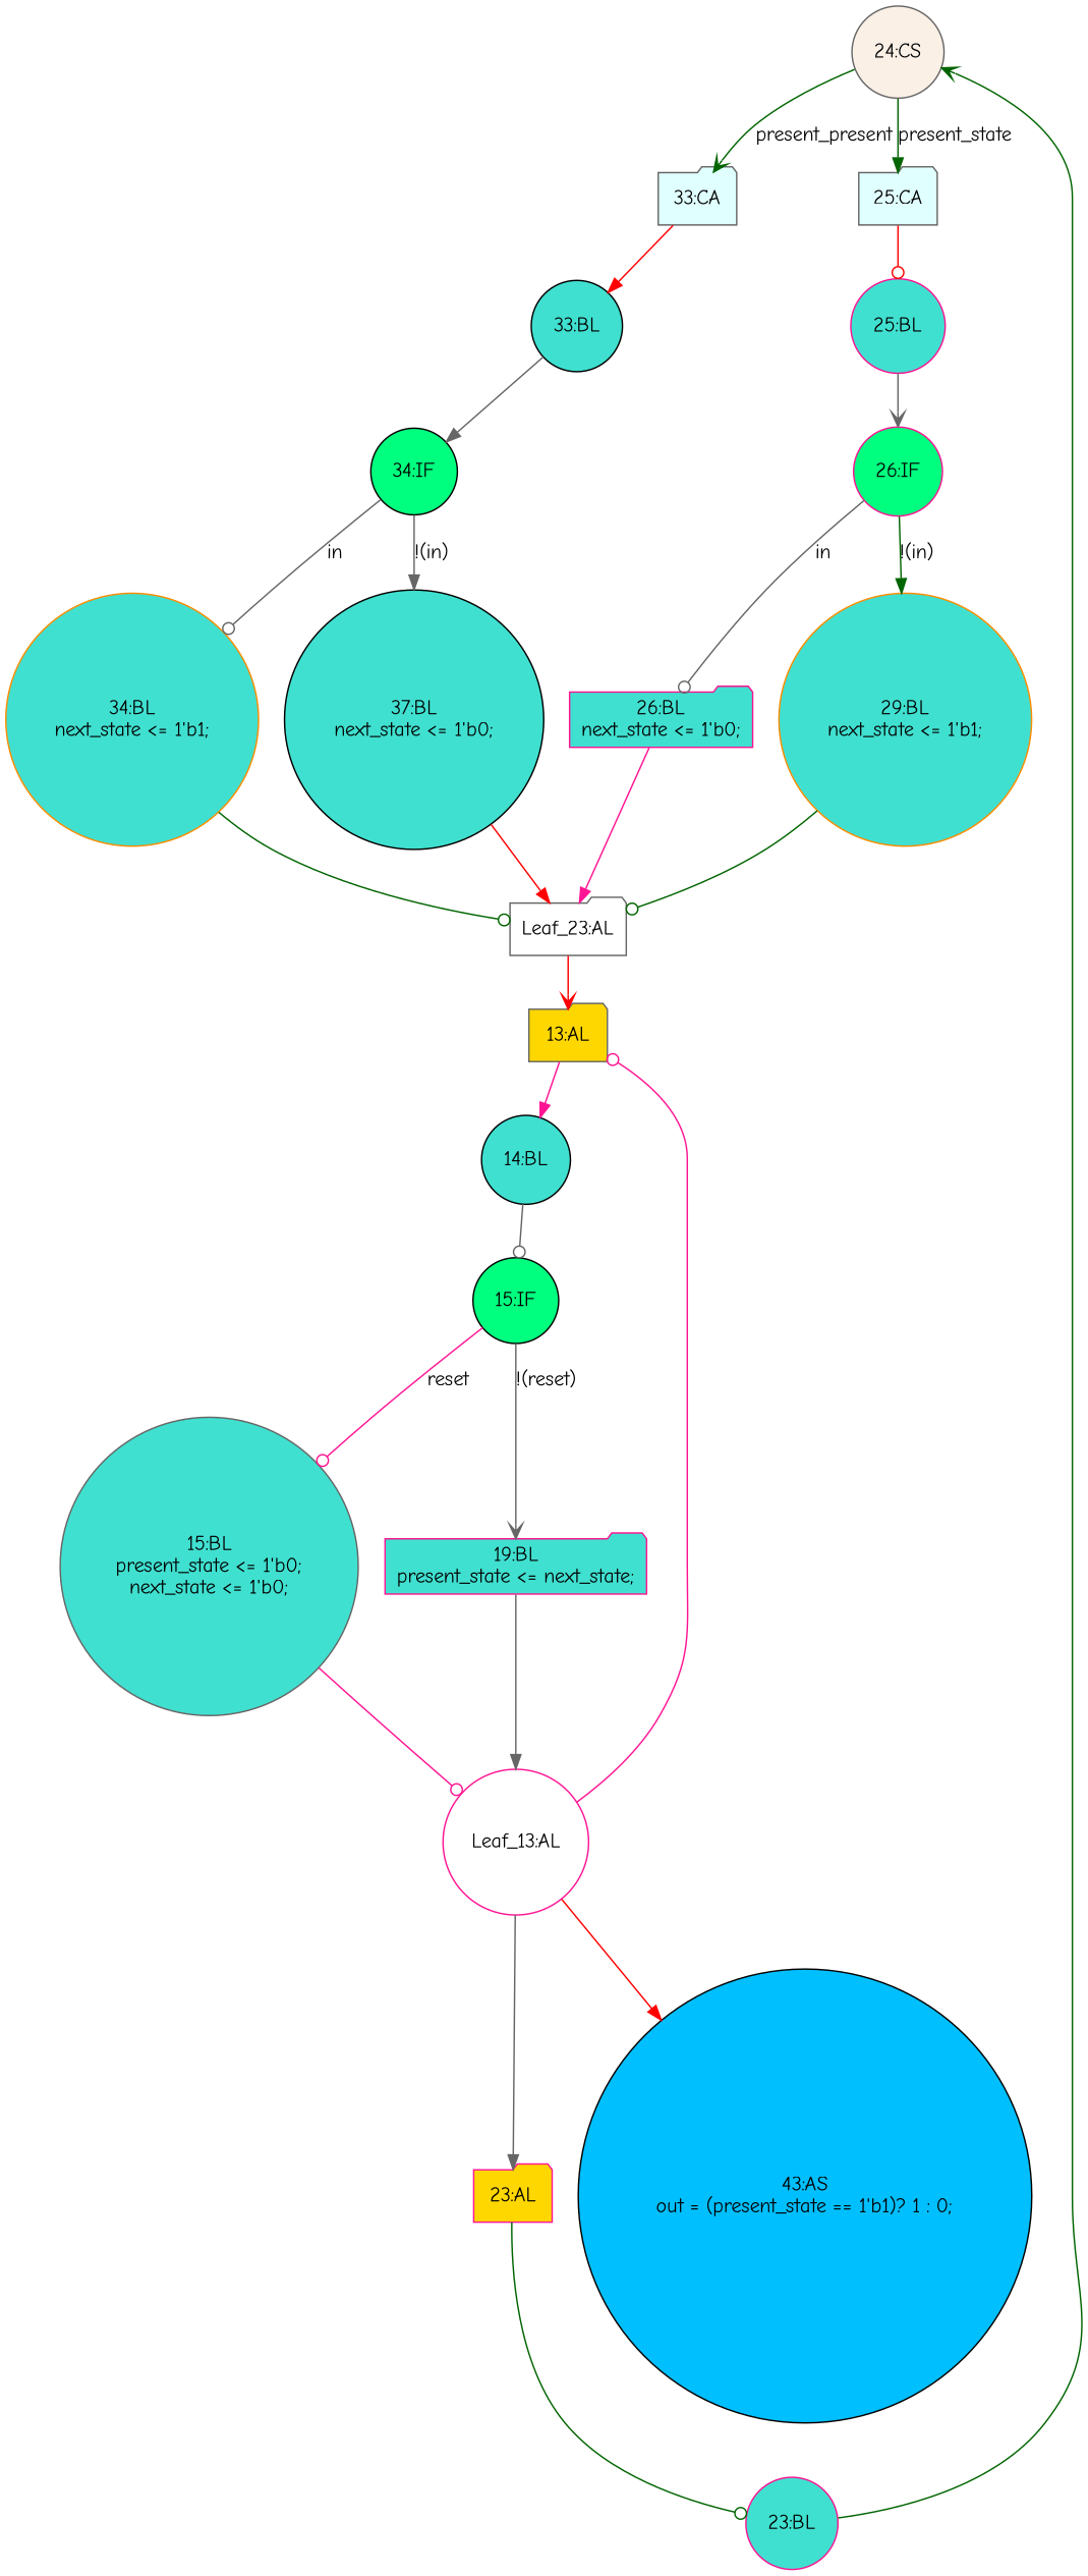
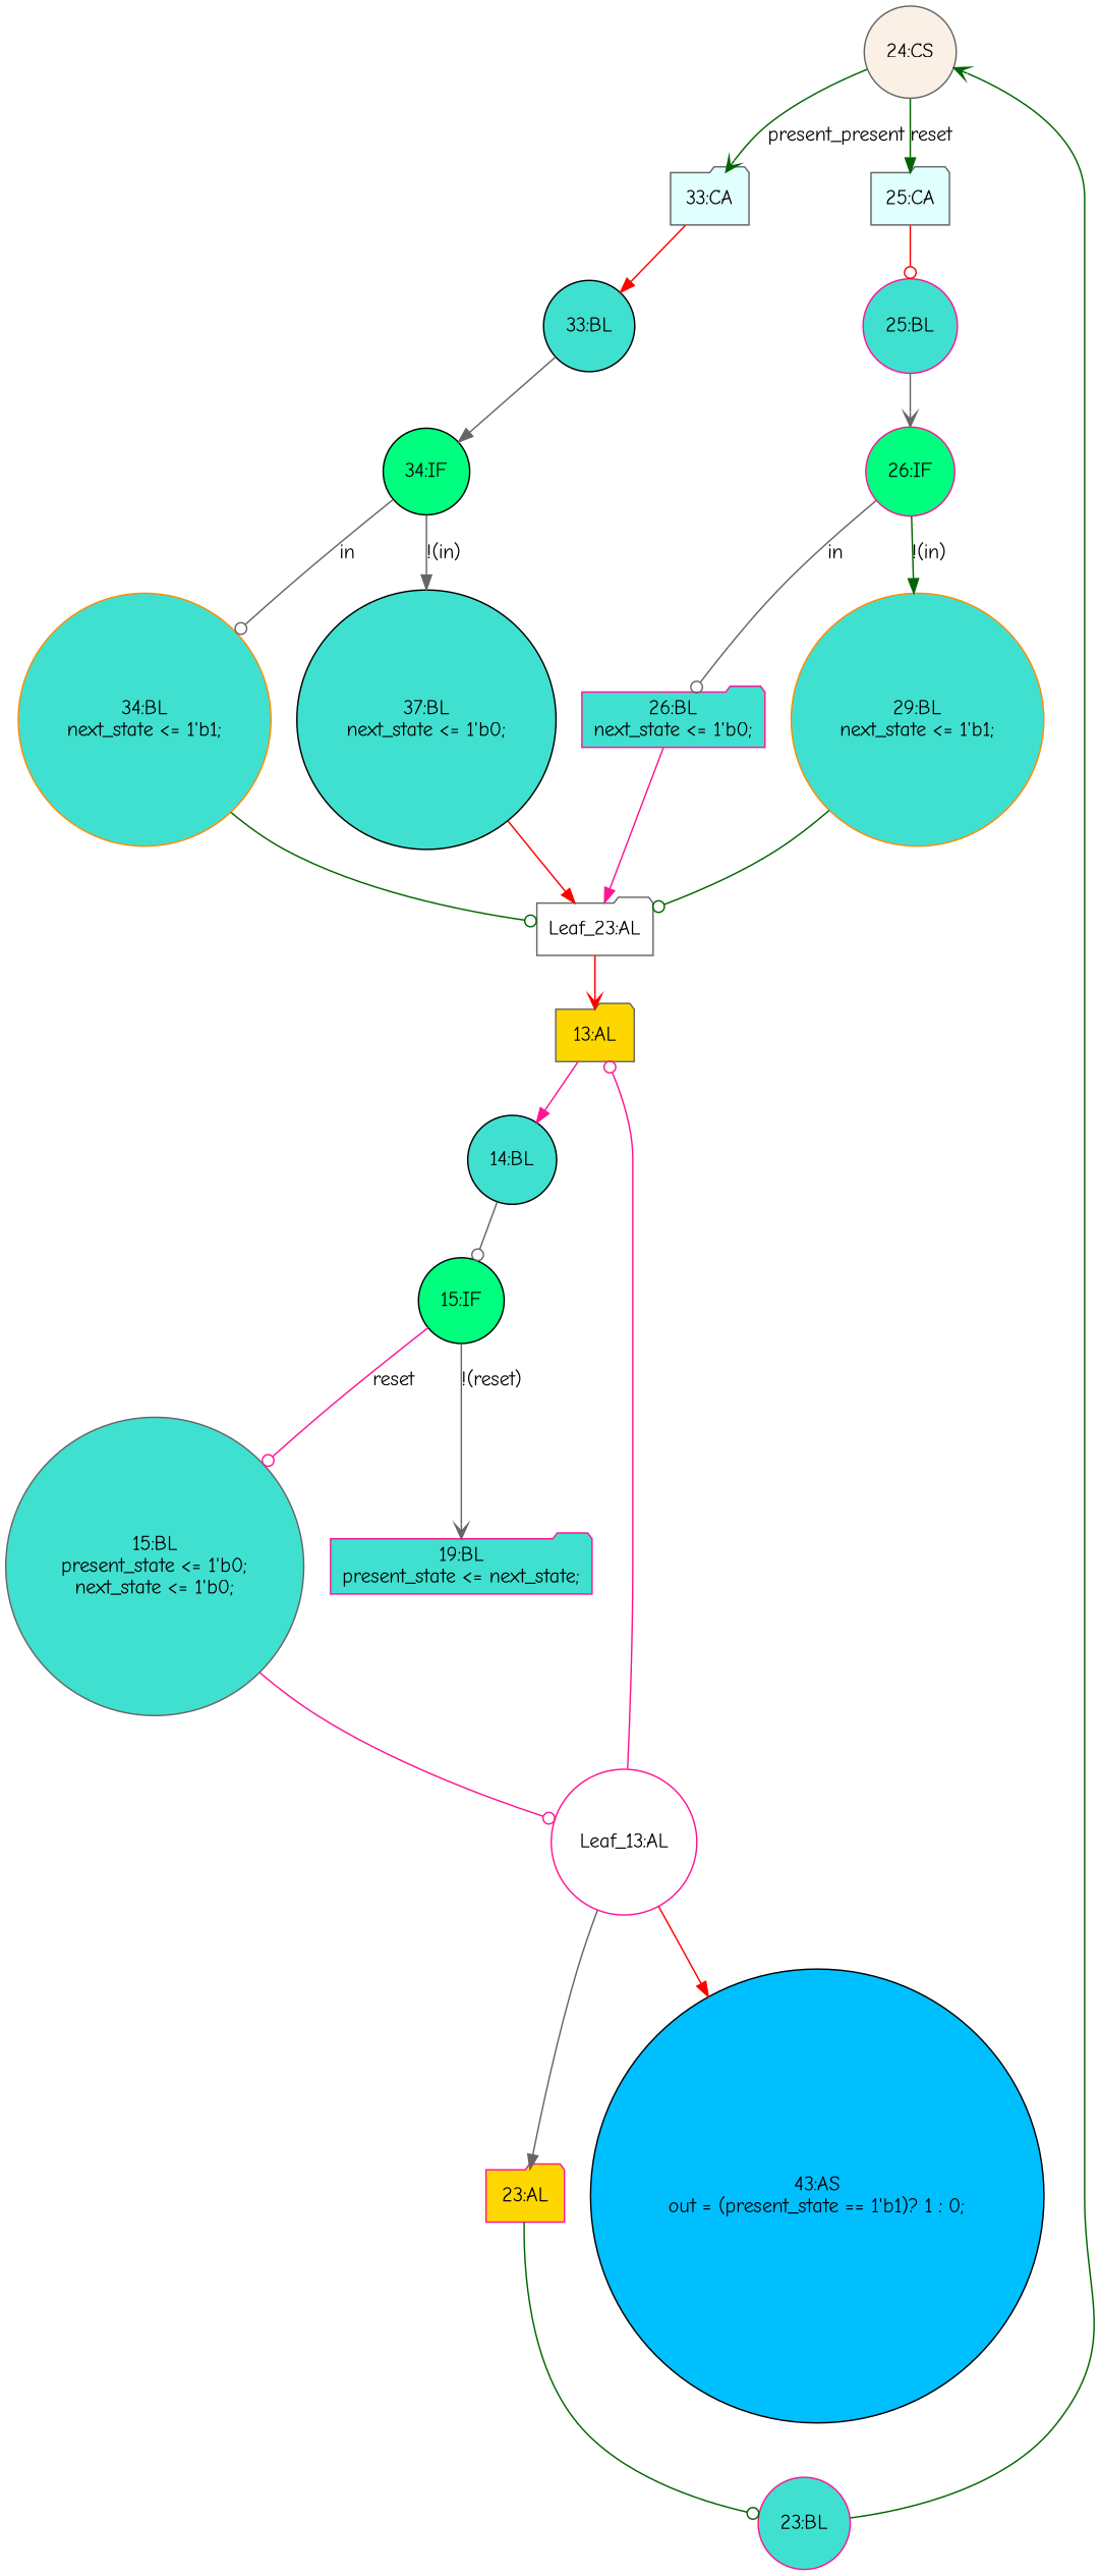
  strict digraph {
    fontname="Comic Neue"
    node [color=deeppink fillcolor=turquoise fontname="Comic Neue" shape=circle statements="[]" style=filled typ=Block]
    edge [arrowhead=normal color=gray40 cond="[]" fontname="Comic Neue" lineno=None]
    n1 [ast="<pyverilog.vparser.ast.CaseStatement object at 0x7fa5be260e50>" color=gray40 fillcolor=linen label="24:CS" typ=CaseStatement]
    n2 [ast="<pyverilog.vparser.ast.Case object at 0x7fa5bdfc6150>" color=gray40 fillcolor=lightcyan label="33:CA" shape=folder typ=Case]
    n3 [ast="<pyverilog.vparser.ast.Case object at 0x7fa5bdfa6650>" color=gray40 fillcolor=lightcyan label="25:CA" shape=folder typ=Case]
    n4 [ast="<pyverilog.vparser.ast.Block object at 0x7fa5bdfc6510>" color=black label="33:BL"]
    n5 [ast="<pyverilog.vparser.ast.Block object at 0x7fa5bdfa6450>" label="25:BL"]
    n6 [ast="<pyverilog.vparser.ast.IfStatement object at 0x7fa5bde58dd0>" color=black fillcolor=springgreen label="34:IF" typ=IfStatement]
    n7 [ast="<pyverilog.vparser.ast.IfStatement object at 0x7fa5be260950>" fillcolor=springgreen label="26:IF" typ=IfStatement]
    n8 [ast="<pyverilog.vparser.ast.Block object at 0x7fa5bde58350>" color=darkorange label="34:BL\nnext_state <= 1'b1;" statements="[<pyverilog.vparser.ast.NonblockingSubstitution object at 0x7fa5bde58310>]"]
    n9 [color=gray40 def_var="['next_state']" label="Leaf_23:AL" shape=folder fillcolor="" statements="" style="" typ=""]
    n10 [ast="<pyverilog.vparser.ast.Always object at 0x7fa5bdfa3110>" clk_sens=True color=gray40 fillcolor=gold label="13:AL" sens="['clk', 'reset']" shape=folder typ=Always use_var="['reset', 'next_state']"]
    n11 [ast="<pyverilog.vparser.ast.Block object at 0x7fa5bdf56bd0>" color=black label="14:BL"]
    n12 [ast="<pyverilog.vparser.ast.Block object at 0x7fa5bde584d0>" color=black label="37:BL\nnext_state <= 1'b0;" statements="[<pyverilog.vparser.ast.NonblockingSubstitution object at 0x7fa5bde58990>]"]
    n13 [ast="<pyverilog.vparser.ast.IfStatement object at 0x7fa5bdf4e4d0>" color=black fillcolor=springgreen label="15:IF" typ=IfStatement]
    n14 [ast="<pyverilog.vparser.ast.Block object at 0x7fa5bdfa3210>" color=gray40 label="15:BL\npresent_state <= 1'b0;\nnext_state <= 1'b0;" statements="[<pyverilog.vparser.ast.NonblockingSubstitution object at 0x7fa5bdfa3890>, <pyverilog.vparser.ast.NonblockingSubstitution object at 0x7fa5bdf4ecd0>]"]
    n15 [ast="<pyverilog.vparser.ast.Block object at 0x7fa5bdfb1550>" label="19:BL\npresent_state <= next_state;" shape=folder statements="[<pyverilog.vparser.ast.NonblockingSubstitution object at 0x7fa5bdfb1250>]"]
    n16 [ast="<pyverilog.vparser.ast.Block object at 0x7fa5bf7bf450>" label="26:BL\nnext_state <= 1'b0;" shape=folder statements="[<pyverilog.vparser.ast.NonblockingSubstitution object at 0x7fa5be31ee50>]"]
    n17 [ast="<pyverilog.vparser.ast.Block object at 0x7fa5be260650>" color=darkorange label="29:BL\nnext_state <= 1'b1;" statements="[<pyverilog.vparser.ast.NonblockingSubstitution object at 0x7fa5be260a50>]"]
    n18 [ast="<pyverilog.vparser.ast.Block object at 0x7fa5bdfa6850>" label="23:BL"]
    n19 [def_var="['present_state', 'next_state']" label="Leaf_13:AL" fillcolor="" statements="" style="" typ=""]
    n20 [ast="<pyverilog.vparser.ast.Always object at 0x7fa5bdfa6e90>" clk_sens=False fillcolor=gold label="23:AL" sens="['present_state', 'in']" shape=folder typ=Always use_var="['present_state', 'in']"]
    n21 [ast="<pyverilog.vparser.ast.Assign object at 0x7fa5bde58f10>" color=black def_var="['out']" fillcolor=deepskyblue label="43:AS\nout = (present_state == 1'b1)? 1 : 0;" typ=Assign use_var="['present_state']"]
    n1 -> n2 [arrowhead=vee color=darkgreen cond="['present_state']" label=present_present lineno=24]
-   n1 -> n3 [color=darkgreen cond="['present_state']" label=present_state lineno=24]
+   n1 -> n3 [color=darkgreen cond="['present_state']" label=reset lineno=24]
    n2 -> n4 [color=red]
    n3 -> n5 [arrowhead=odot color=red]
    n4 -> n6
    n5 -> n7 [arrowhead=vee]
    n6 -> n8 [arrowhead=odot cond="['in']" label=in lineno=34]
    n6 -> n12 [cond="['in']" label="!(in)" lineno=34]
    n7 -> n16 [arrowhead=odot cond="['in']" label=in lineno=26]
    n7 -> n17 [color=darkgreen cond="['in']" label="!(in)" lineno=26]
    n8 -> n9 [arrowhead=odot color=darkgreen]
    n9 -> n10 [arrowhead=vee color=red cond="" lineno=""]
    n10 -> n11 [color=deeppink]
    n11 -> n13 [arrowhead=odot]
    n12 -> n9 [color=red]
    n13 -> n14 [arrowhead=odot color=deeppink cond="['reset']" label=reset lineno=15]
    n13 -> n15 [arrowhead=vee cond="['reset']" label="!(reset)" lineno=15]
    n14 -> n19 [arrowhead=odot color=deeppink]
-   n15 -> n19
    n16 -> n9 [color=deeppink]
    n17 -> n9 [arrowhead=odot color=darkgreen]
    n18 -> n1 [arrowhead=vee color=darkgreen]
    n19 -> n10 [arrowhead=odot color=deeppink cond="" lineno=""]
    n19 -> n20 [cond="" lineno=""]
    n19 -> n21 [color=red cond="" lineno=""]
    n20 -> n18 [arrowhead=odot color=darkgreen]
  }
